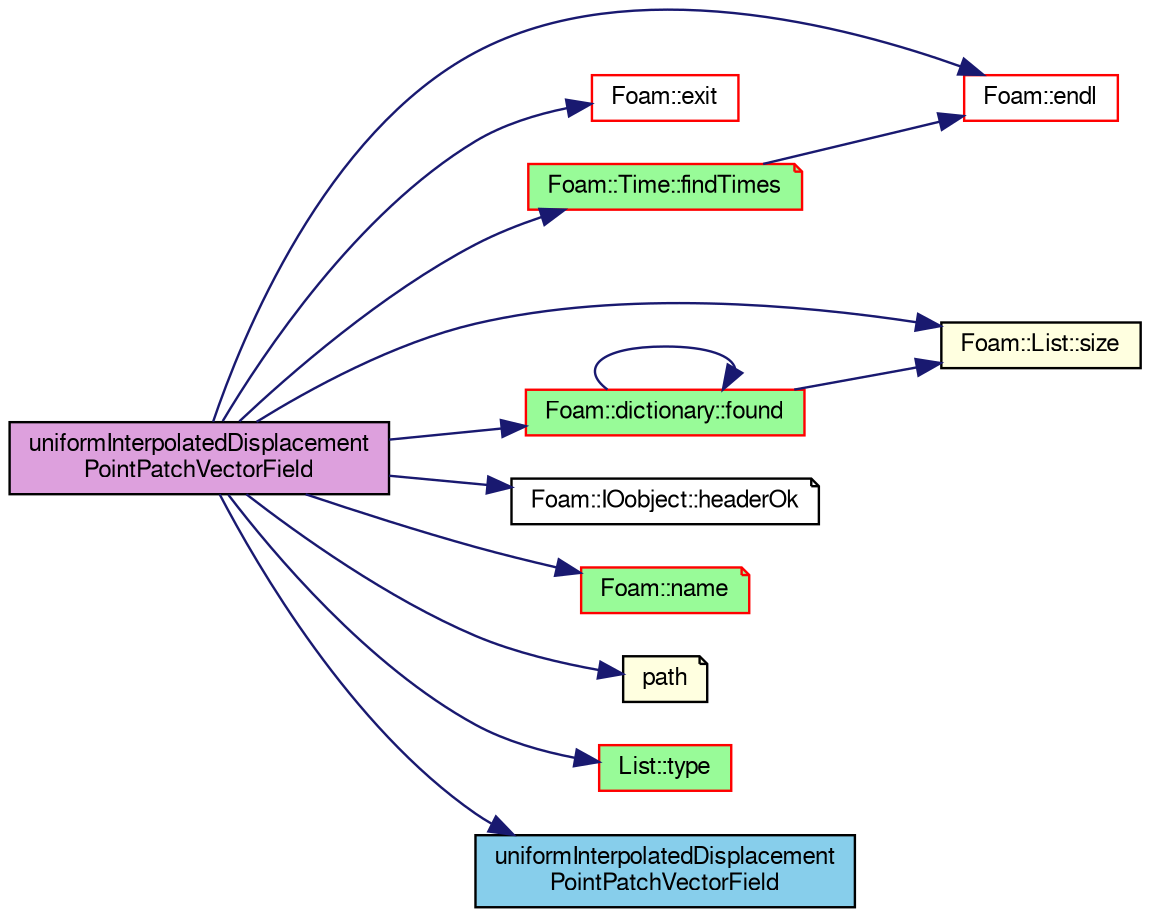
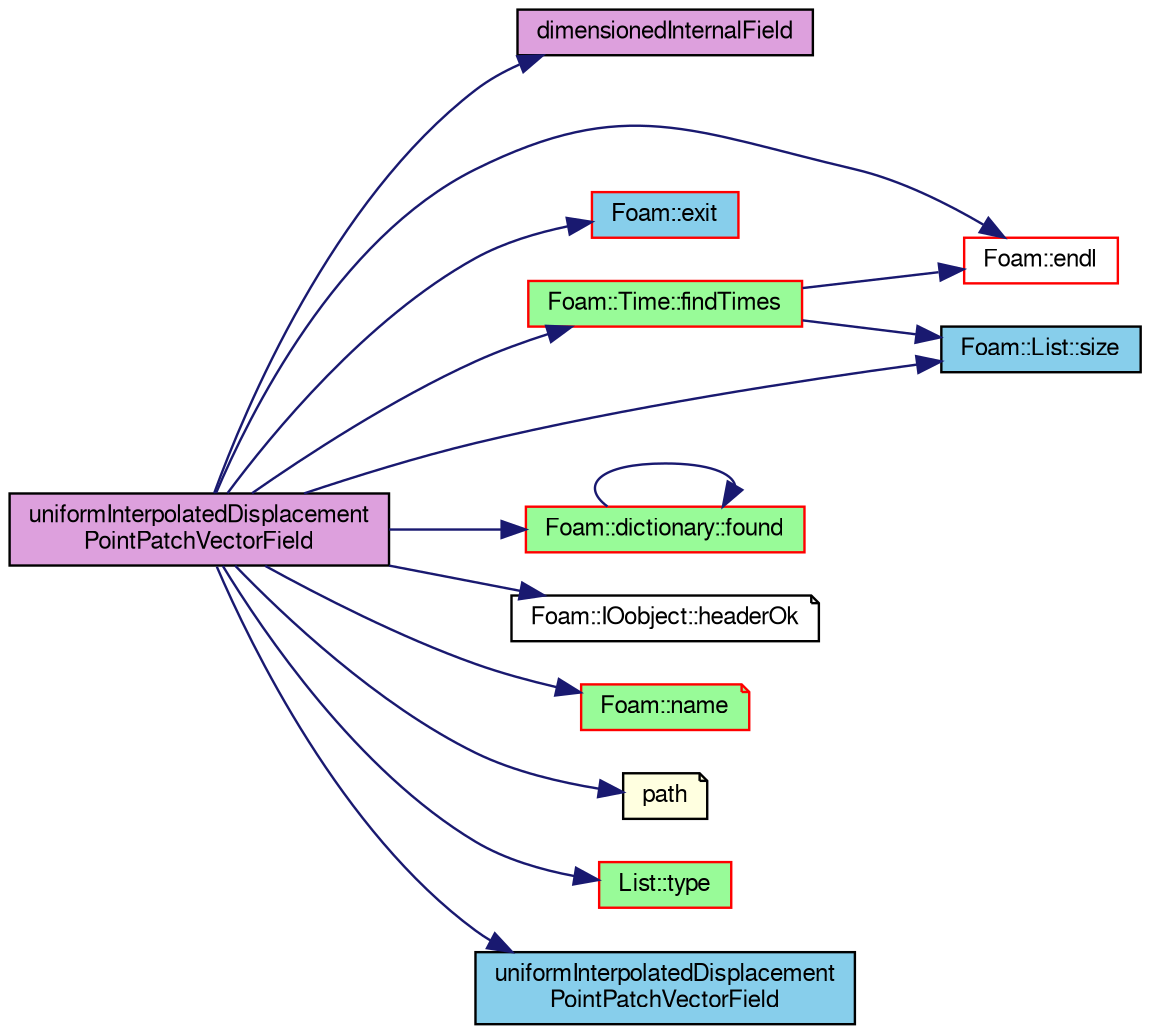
  digraph {
    rankdir=LR
    node [color=black fillcolor=palegreen fontname=FreeSans fontsize=10 shape=box style=filled]
    edge [color=midnightblue fontname=FreeSans fontsize=10 labelfontname=FreeSans labelfontsize=10 style=solid]
    n1 [fillcolor=plum fontcolor=black height=0.2 label="uniformInterpolatedDisplacement\lPointPatchVectorField" width=0.4]
+   n2 [fillcolor=plum height=0.2 label=dimensionedInternalField width=0.4]
    n3 [color=red fillcolor=white height=0.2 label="Foam::endl" width=0.4]
-   n4 [color=red fillcolor=white height=0.2 label="Foam::exit" width=0.4]
-   n5 [color=red height=0.2 label="Foam::Time::findTimes" shape=note width=0.4]
-   n6 [fillcolor=lightyellow height=0.2 label="Foam::List::size" width=0.4]
+   n4 [color=red fillcolor=skyblue height=0.2 label="Foam::exit" width=0.4]
+   n5 [color=red height=0.2 label="Foam::Time::findTimes" width=0.4]
+   n6 [fillcolor=skyblue height=0.2 label="Foam::List::size" width=0.4]
    n7 [color=red height=0.2 label="Foam::dictionary::found" width=0.4]
    n8 [fillcolor=white height=0.2 label="Foam::IOobject::headerOk" shape=note width=0.4]
    n9 [color=red height=0.2 label="Foam::name" shape=note width=0.4]
    n10 [fillcolor=lightyellow height=0.2 label=path shape=note width=0.4]
    n11 [color=red height=0.2 label="List::type" width=0.4]
    n12 [fillcolor=skyblue height=0.2 label="uniformInterpolatedDisplacement\lPointPatchVectorField" width=0.4]
+   n1 -> n2
    n1 -> n3
    n1 -> n4
    n1 -> n5
    n1 -> n6
    n1 -> n7
    n1 -> n8
    n1 -> n9
    n1 -> n10
    n1 -> n11
    n1 -> n12
    n5 -> n3
-   n7 -> n6
+   n5 -> n6
    n7 -> n7
  }
